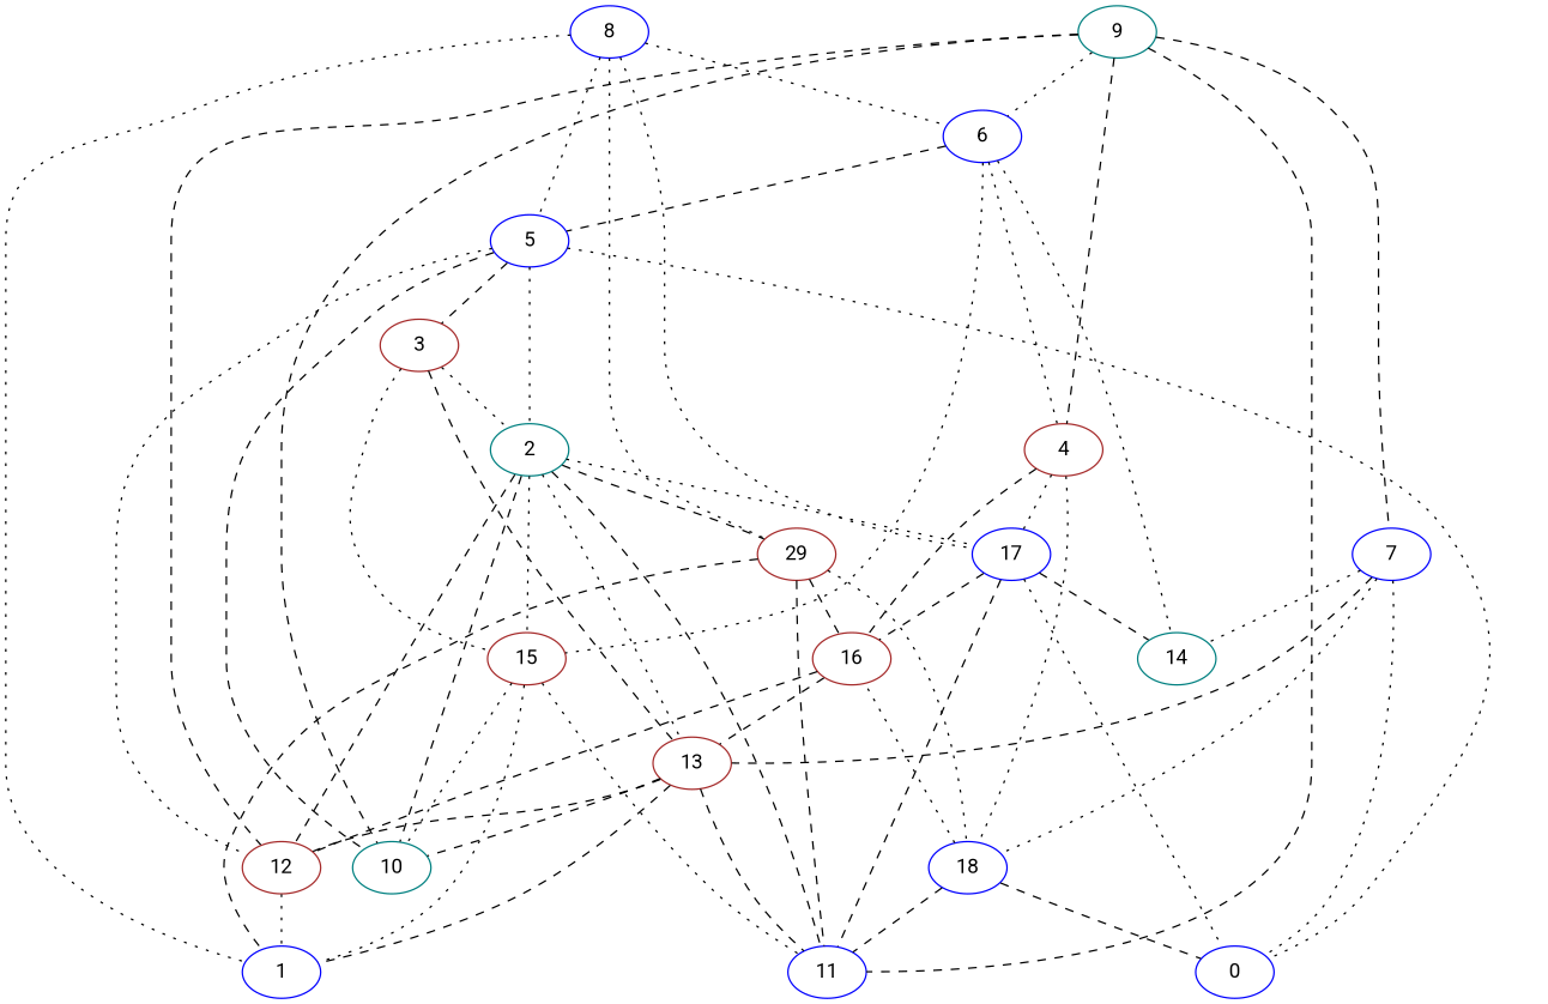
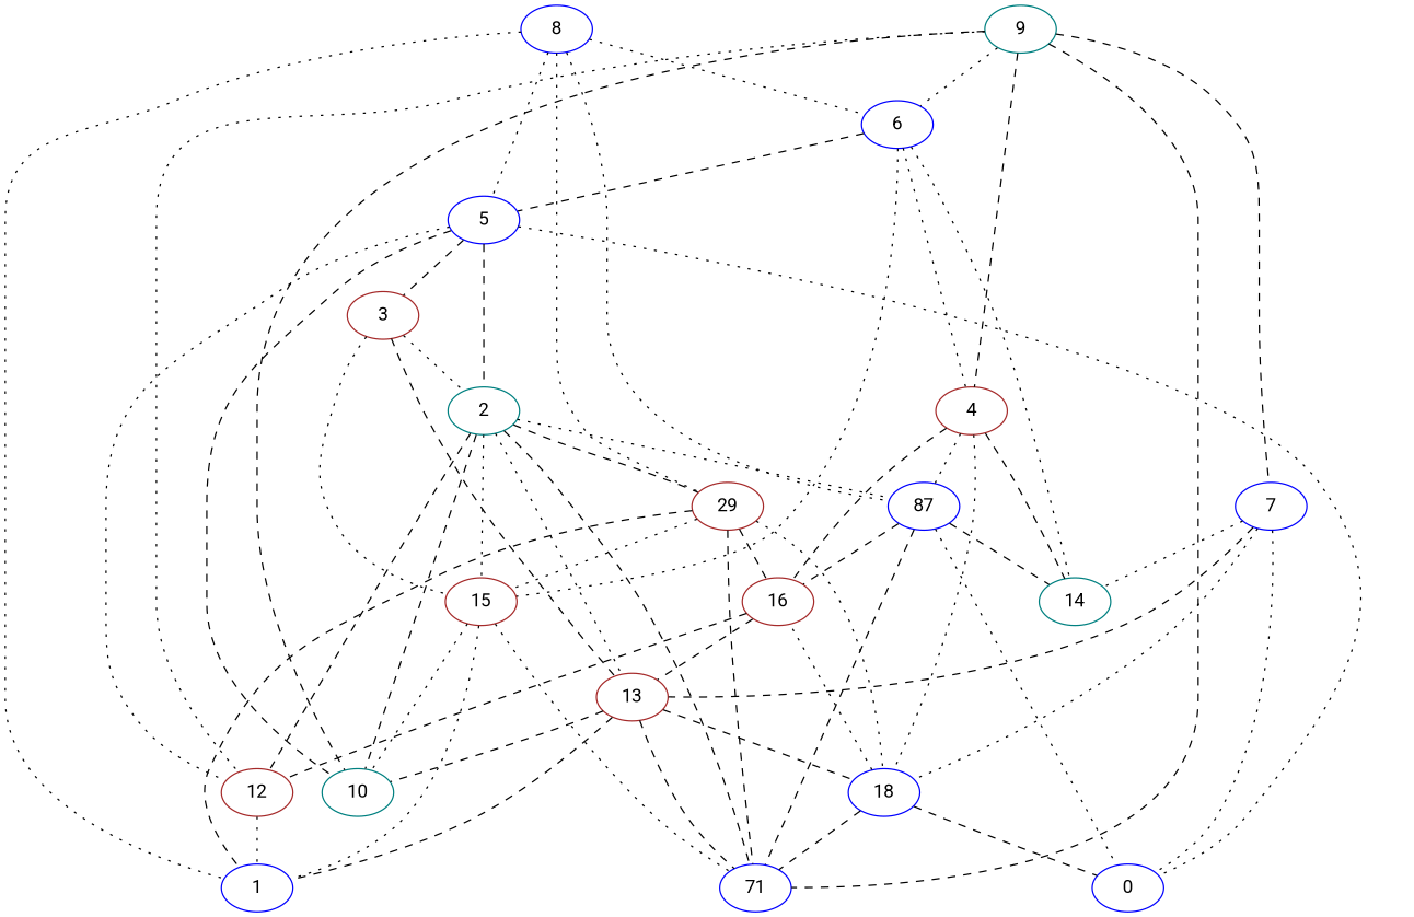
  digraph {
    fontname=Roboto
    node [color=blue fontname=Roboto]
    edge [color=black dir=none fontname=Roboto style=dashed]
    2 [color=teal]
    12 [color=brown]
    15 [color=brown]
    10 [color=teal]
    n5 [color=brown label=29]
-   17
+   17 [label=87]
    13 [color=brown]
-   11
+   11 [label=71]
    1
    16 [color=brown]
    18
    8
    5
    6
    3 [color=brown]
    0
    14 [color=teal]
    4 [color=brown]
    7
    9 [color=teal]
    subgraph sub_1 {
      2
      12
      15
      10
      n5
      17
      13
      11
      1
      16
      18
      8
      5
      6
      3
      0
      14
      4
      7
      9
    }
    2 -> 12
    2 -> 15 [style=dotted]
    2 -> 10
    2 -> n5
    2 -> 17 [style=dotted]
    2 -> 13 [style=dotted]
    2 -> 11
    12 -> 1 [style=dotted]
    15 -> 10 [style=dotted]
    15 -> 11 [style=dotted]
    15 -> 1 [style=dotted]
+   n5 -> 15 [style=dotted]
    n5 -> 11
    n5 -> 1
    n5 -> 16
    n5 -> 18 [style=dotted]
    17 -> 11
    17 -> 16
    17 -> 0 [style=dotted]
    17 -> 14
-   13 -> 12
+   13 -> 18
    13 -> 10
    13 -> 11
    13 -> 1
    16 -> 12
    16 -> 13
    18 -> 11
    18 -> 16 [style=dotted]
    18 -> 0
    8 -> n5 [style=dotted]
    8 -> 17 [style=dotted]
    8 -> 1 [style=dotted]
    8 -> 5 [style=dotted]
    8 -> 6 [style=dotted]
-   5 -> 2 [style=dotted]
+   5 -> 2
    5 -> 12 [style=dotted]
    5 -> 10
    5 -> 3
    5 -> 0 [style=dotted]
    6 -> 15 [style=dotted]
    6 -> 5
    6 -> 14 [style=dotted]
    6 -> 4 [style=dotted]
    3 -> 2 [style=dotted]
    3 -> 15 [style=dotted]
    3 -> 13
    4 -> 17 [style=dotted]
    4 -> 16
    4 -> 18 [style=dotted]
+   4 -> 14
    7 -> 13
    7 -> 18 [style=dotted]
    7 -> 0 [style=dotted]
    7 -> 14 [style=dotted]
-   9 -> 12
+   9 -> 12 [style=dotted]
    9 -> 10
    9 -> 11
    9 -> 6 [style=dotted]
    9 -> 4
    9 -> 7
  }
